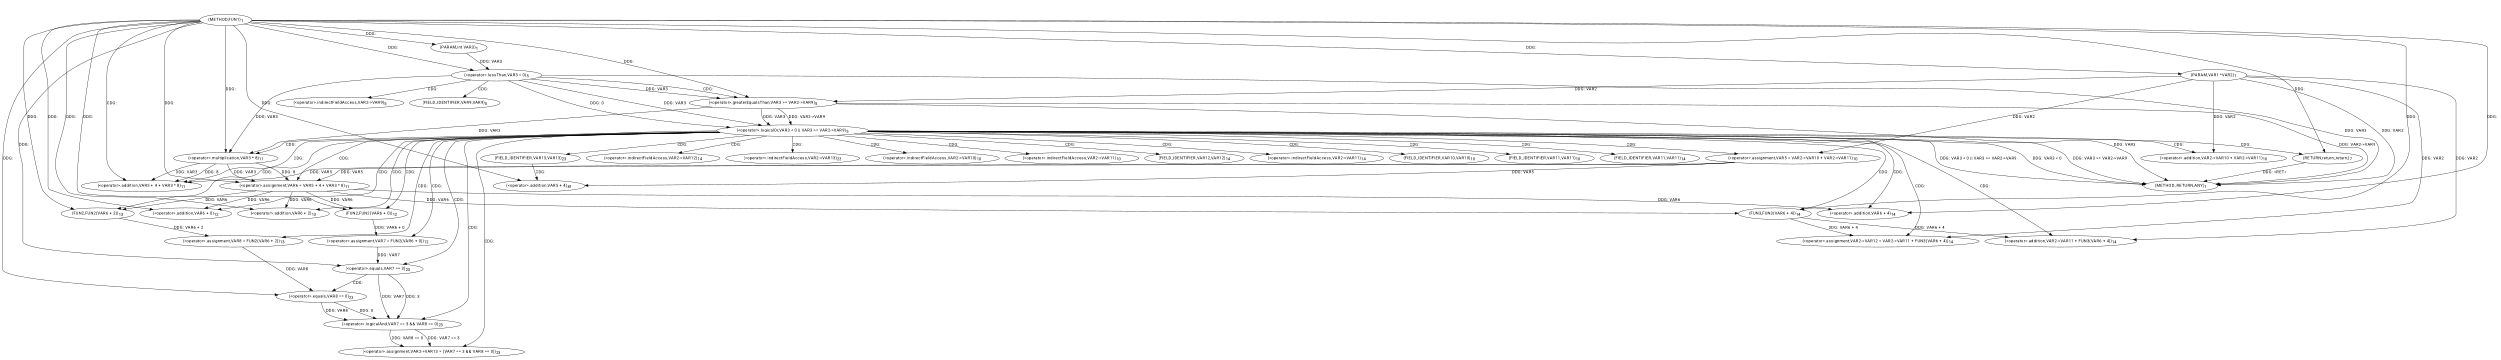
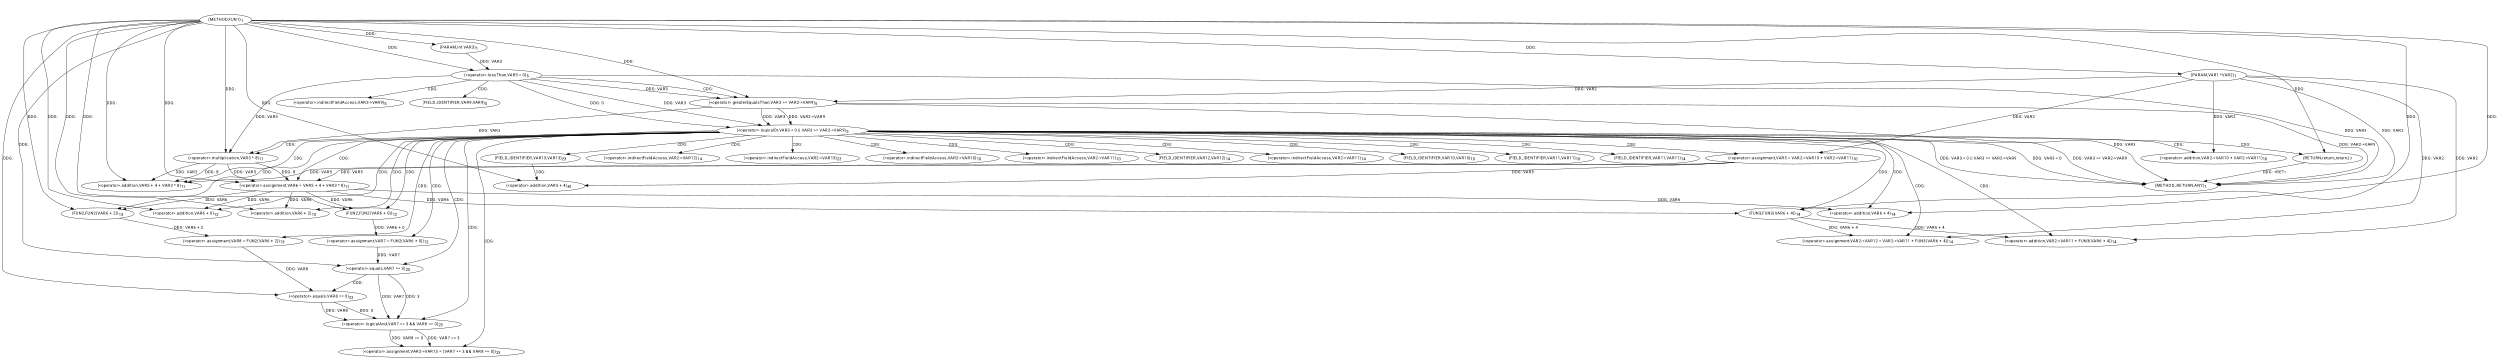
  digraph {
    fontname=Roboto
    node [fontname=Roboto]
    edge [fontname=Roboto]
    n1 [label=<(METHOD,FUN1)<SUB>1</SUB>>]
    n2 [label=<(PARAM,VAR1 *VAR2)<SUB>1</SUB>>]
    n3 [label=<(PARAM,int VAR3)<SUB>1</SUB>>]
    n4 [label=<(&lt;operator&gt;.assignment,VAR6 = VAR5 + 4 + VAR3 * 8)<SUB>11</SUB>>]
    n5 [label=<(RETURN,return;,return;)<SUB>7</SUB>>]
    n6 [label=<(&lt;operator&gt;.addition,VAR5 + 4 + VAR3 * 8)<SUB>11</SUB>>]
    n7 [label=<(FUN2,FUN2(VAR6 + 0))<SUB>12</SUB>>]
    n8 [label=<(FUN2,FUN2(VAR6 + 2))<SUB>13</SUB>>]
    n9 [label=<(&lt;operator&gt;.lessThan,VAR3 &lt; 0)<SUB>5</SUB>>]
    n10 [label=<(&lt;operator&gt;.greaterEqualsThan,VAR3 &gt;= VAR2-&gt;VAR9)<SUB>5</SUB>>]
    n11 [label=<(&lt;operator&gt;.addition,VAR5 + 4)<SUB>81</SUB>>]
    n12 [label=<(&lt;operator&gt;.multiplication,VAR3 * 8)<SUB>11</SUB>>]
    n13 [label=<(&lt;operator&gt;.addition,VAR6 + 0)<SUB>12</SUB>>]
    n14 [label=<(&lt;operator&gt;.addition,VAR6 + 2)<SUB>13</SUB>>]
    n15 [label=<(FUN3,FUN3(VAR6 + 4))<SUB>14</SUB>>]
    n16 [label=<(&lt;operator&gt;.equals,VAR7 == 3)<SUB>23</SUB>>]
    n17 [label=<(&lt;operator&gt;.equals,VAR8 == 0)<SUB>23</SUB>>]
    n18 [label=<(&lt;operator&gt;.addition,VAR6 + 4)<SUB>14</SUB>>]
    n19 [label=<(METHOD_RETURN,ANY)<SUB>1</SUB>>]
    n20 [label=<(&lt;operator&gt;.assignment,VAR5 = VAR2-&gt;VAR10 + VAR2-&gt;VAR11)<SUB>10</SUB>>]
    n21 [label=<(&lt;operator&gt;.assignment,VAR2-&gt;VAR12 = VAR2-&gt;VAR11 + FUN3(VAR6 + 4))<SUB>14</SUB>>]
    n22 [label=<(&lt;operator&gt;.addition,VAR2-&gt;VAR10 + VAR2-&gt;VAR11)<SUB>10</SUB>>]
    n23 [label=<(&lt;operator&gt;.addition,VAR2-&gt;VAR11 + FUN3(VAR6 + 4))<SUB>14</SUB>>]
    n24 [label=<(&lt;operator&gt;.assignment,VAR7 = FUN2(VAR6 + 0))<SUB>12</SUB>>]
    n25 [label=<(&lt;operator&gt;.assignment,VAR8 = FUN2(VAR6 + 2))<SUB>13</SUB>>]
    n26 [label=<(&lt;operator&gt;.logicalOr,VAR3 &lt; 0 || VAR3 &gt;= VAR2-&gt;VAR9)<SUB>5</SUB>>]
    n27 [label=<(&lt;operator&gt;.indirectFieldAccess,VAR2-&gt;VAR9)<SUB>5</SUB>>]
    n28 [label=<(FIELD_IDENTIFIER,VAR9,VAR9)<SUB>5</SUB>>]
    n29 [label=<(&lt;operator&gt;.logicalAnd,VAR7 == 3 &amp;&amp; VAR8 == 0)<SUB>23</SUB>>]
    n30 [label=<(&lt;operator&gt;.assignment,VAR2-&gt;VAR13 = (VAR7 == 3 &amp;&amp; VAR8 == 0))<SUB>23</SUB>>]
    n31 [label=<(&lt;operator&gt;.indirectFieldAccess,VAR2-&gt;VAR12)<SUB>14</SUB>>]
    n32 [label=<(&lt;operator&gt;.indirectFieldAccess,VAR2-&gt;VAR13)<SUB>23</SUB>>]
    n33 [label=<(&lt;operator&gt;.indirectFieldAccess,VAR2-&gt;VAR10)<SUB>10</SUB>>]
    n34 [label=<(&lt;operator&gt;.indirectFieldAccess,VAR2-&gt;VAR11)<SUB>10</SUB>>]
    n35 [label=<(FIELD_IDENTIFIER,VAR12,VAR12)<SUB>14</SUB>>]
    n36 [label=<(&lt;operator&gt;.indirectFieldAccess,VAR2-&gt;VAR11)<SUB>14</SUB>>]
    n37 [label=<(FIELD_IDENTIFIER,VAR13,VAR13)<SUB>23</SUB>>]
    n38 [label=<(FIELD_IDENTIFIER,VAR10,VAR10)<SUB>10</SUB>>]
    n39 [label=<(FIELD_IDENTIFIER,VAR11,VAR11)<SUB>10</SUB>>]
    n40 [label=<(FIELD_IDENTIFIER,VAR11,VAR11)<SUB>14</SUB>>]
    n1 -> n2 [label="DDG: "]
    n1 -> n3 [label="DDG: "]
    n1 -> n4 [label="DDG: "]
    n1 -> n5 [label="DDG: "]
-   n1 -> n6 [label="CDG: "]
+   n1 -> n6 [label="DDG: "]
    n1 -> n7 [label="DDG: "]
    n1 -> n8 [label="DDG: "]
    n1 -> n9 [label="DDG: "]
    n1 -> n10 [label="DDG: "]
    n1 -> n11 [label="DDG: "]
    n1 -> n12 [label="DDG: "]
    n1 -> n13 [label="DDG: "]
    n1 -> n14 [label="DDG: "]
    n1 -> n15 [label="DDG: "]
    n1 -> n16 [label="DDG: "]
    n1 -> n17 [label="DDG: "]
    n1 -> n18 [label="DDG: "]
    n2 -> n10 [label="DDG: VAR2"]
    n2 -> n19 [label="DDG: VAR2"]
    n2 -> n20 [label="DDG: VAR2"]
    n2 -> n21 [label="DDG: VAR2"]
    n2 -> n22 [label="DDG: VAR2"]
    n2 -> n23 [label="DDG: VAR2"]
    n3 -> n9 [label="DDG: VAR3"]
    n4 -> n7 [label="DDG: VAR6"]
    n4 -> n8 [label="DDG: VAR6"]
    n4 -> n13 [label="DDG: VAR6"]
    n4 -> n14 [label="DDG: VAR6"]
    n4 -> n15 [label="DDG: VAR6"]
    n4 -> n18 [label="DDG: VAR6"]
    n5 -> n19 [label="DDG: &lt;RET&gt;"]
    n7 -> n24 [label="DDG: VAR6 + 0"]
    n8 -> n25 [label="DDG: VAR6 + 2"]
    n9 -> n10 [label="DDG: VAR3"]
    n9 -> n10 [label="CDG: "]
    n9 -> n12 [label="DDG: VAR3"]
    n9 -> n19 [label="DDG: VAR3"]
    n9 -> n26 [label="DDG: VAR3"]
    n9 -> n26 [label="DDG: 0"]
    n9 -> n27 [label="CDG: "]
    n9 -> n28 [label="CDG: "]
    n10 -> n12 [label="DDG: VAR3"]
    n10 -> n19 [label="DDG: VAR3"]
    n10 -> n19 [label="DDG: VAR2-&gt;VAR9"]
    n10 -> n26 [label="DDG: VAR3"]
    n10 -> n26 [label="DDG: VAR2-&gt;VAR9"]
    n12 -> n4 [label="DDG: VAR3"]
    n12 -> n4 [label="DDG: 8"]
    n12 -> n6 [label="DDG: VAR3"]
    n12 -> n6 [label="DDG: 8"]
    n15 -> n21 [label="DDG: VAR6 + 4"]
    n15 -> n23 [label="DDG: VAR6 + 4"]
    n16 -> n17 [label="CDG: "]
    n16 -> n29 [label="DDG: VAR7"]
    n16 -> n29 [label="DDG: 3"]
    n17 -> n29 [label="DDG: VAR8"]
    n17 -> n29 [label="DDG: 0"]
    n20 -> n4 [label="DDG: VAR5"]
    n20 -> n6 [label="DDG: VAR5"]
    n20 -> n11 [label="DDG: VAR5"]
    n24 -> n16 [label="DDG: VAR7"]
    n25 -> n17 [label="DDG: VAR8"]
    n26 -> n4 [label="CDG: "]
    n26 -> n5 [label="CDG: "]
    n26 -> n6 [label="CDG: "]
    n26 -> n7 [label="CDG: "]
    n26 -> n8 [label="CDG: "]
    n26 -> n12 [label="CDG: "]
    n26 -> n13 [label="CDG: "]
    n26 -> n14 [label="CDG: "]
    n26 -> n15 [label="CDG: "]
    n26 -> n16 [label="CDG: "]
    n26 -> n18 [label="CDG: "]
    n26 -> n19 [label="DDG: VAR3 &lt; 0"]
    n26 -> n19 [label="DDG: VAR3 &gt;= VAR2-&gt;VAR9"]
    n26 -> n19 [label="DDG: VAR3 &lt; 0 || VAR3 &gt;= VAR2-&gt;VAR9"]
    n26 -> n20 [label="CDG: "]
    n26 -> n21 [label="CDG: "]
    n26 -> n22 [label="CDG: "]
    n26 -> n23 [label="CDG: "]
    n26 -> n24 [label="CDG: "]
    n26 -> n25 [label="CDG: "]
    n26 -> n29 [label="CDG: "]
    n26 -> n30 [label="CDG: "]
    n26 -> n31 [label="CDG: "]
    n26 -> n32 [label="CDG: "]
    n26 -> n33 [label="CDG: "]
    n26 -> n34 [label="CDG: "]
    n26 -> n35 [label="CDG: "]
    n26 -> n36 [label="CDG: "]
    n26 -> n37 [label="CDG: "]
    n26 -> n38 [label="CDG: "]
    n26 -> n39 [label="CDG: "]
    n26 -> n40 [label="CDG: "]
    n29 -> n30 [label="DDG: VAR7 == 3"]
    n29 -> n30 [label="DDG: VAR8 == 0"]
    n37 -> n11 [label="CDG: "]
  }
